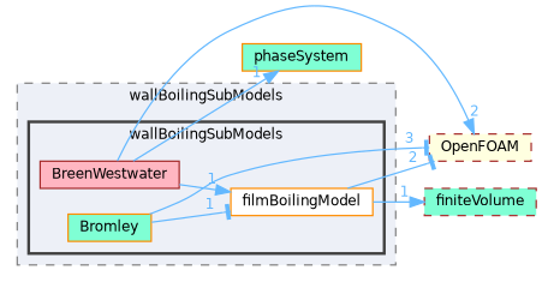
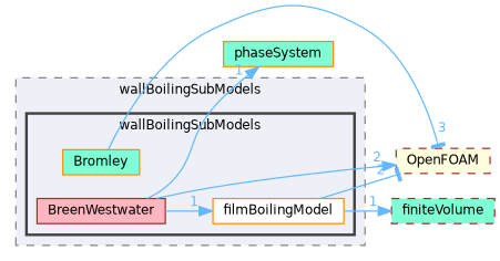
  digraph {
    compound=true
    rankdir=LR
    node [color=brown fillcolor=aquamarine fontname=Helvetica fontsize=10 shape=box style=filled]
    edge [arrowhead=normal color=steelblue1 fontcolor=steelblue1 fontname=Helvetica fontsize=10 headlabel=1 labeldistance=1.5 labelfontname=Helvetica labelfontsize=10]
    n1 [fillcolor=lightpink height=0.2 label=BreenWestwater width=0.4]
    n2 [color=darkorange height=0.2 label=Bromley width=0.4]
    n3 [color=darkorange fillcolor=white height=0.2 label=filmBoilingModel width=0.4]
    n4 [fillcolor=lightyellow height=0.2 label=OpenFOAM style="filled,dashed" width=0.4]
    n5 [color=darkorange height=0.2 label=phaseSystem width=0.4]
    n6 [height=0.2 label=finiteVolume style="filled,dashed" width=0.4]
    subgraph cluster_1 {
      bgcolor="#edf0f7"
      fontname=Helvetica
      fontsize=10
      label=wallBoilingSubModels
      pencolor=grey50
      style="filled,dashed"
      subgraph cluster_2 {
        bgcolor="#edf0f7"
        fontname=Helvetica
        fontsize=10
        label=wallBoilingSubModels
        pencolor=grey25
        style="filled,bold"
        n1
        n2
        n3
      }
    }
    n1 -> n3
    n1 -> n4 [headlabel=2]
    n1 -> n5
-   n2 -> n3 [arrowhead=tee]
    n2 -> n4 [arrowhead=tee headlabel=3]
    n3 -> n4 [arrowhead=tee headlabel=2]
    n3 -> n6
  }
